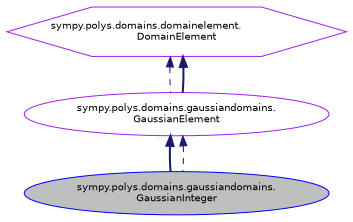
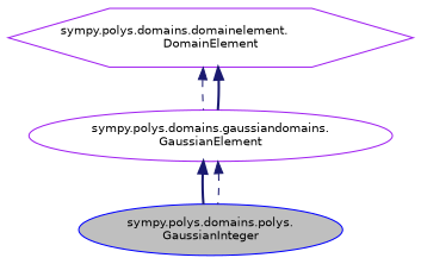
  digraph {
    node [color=purple fillcolor=white fontname=Helvetica fontsize=10 shape=ellipse style=filled]
    edge [color=midnightblue dir=back fontname=Helvetica fontsize=10 labelfontname=Helvetica labelfontsize=10 style=bold]
-   n1 [color=blue fillcolor=grey75 fontcolor=black height=0.2 label="sympy.polys.domains.gaussiandomains.\lGaussianInteger" width=0.4]
+   n1 [color=blue fillcolor=grey75 fontcolor=black height=0.2 label="sympy.polys.domains.polys.\lGaussianInteger" width=0.4]
    n2 [height=0.2 label="sympy.polys.domains.gaussiandomains.\lGaussianElement" width=0.4]
    n3 [height=0.2 label="sympy.polys.domains.domainelement.\lDomainElement" shape=hexagon width=0.4]
    n2 -> n1
    n2 -> n1 [style=dashed]
    n3 -> n2 [style=dashed]
    n3 -> n2
  }
